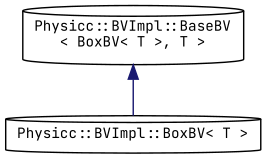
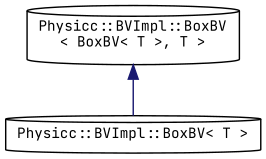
  digraph {
    rankdir=TB
    fontname="JetBrains Mono"
    node [color=black fillcolor=white fontname="JetBrains Mono" fontsize=10 shape=cylinder style=filled]
-   n1 [height=0.2 label="Physicc::BVImpl::BaseBV\l\< BoxBV\< T \>, T \>" width=0.4]
+   n1 [height=0.2 label="Physicc::BVImpl::BoxBV\l\< BoxBV\< T \>, T \>" width=0.4]
    n2 [height=0.2 label="Physicc::BVImpl::BoxBV\< T \>" width=0.4]
    n1 -> n2 [color=midnightblue dir=back fontname="JetBrains Mono" fontsize=10 labelfontname=Helvetica labelfontsize=10 style=solid]
  }
